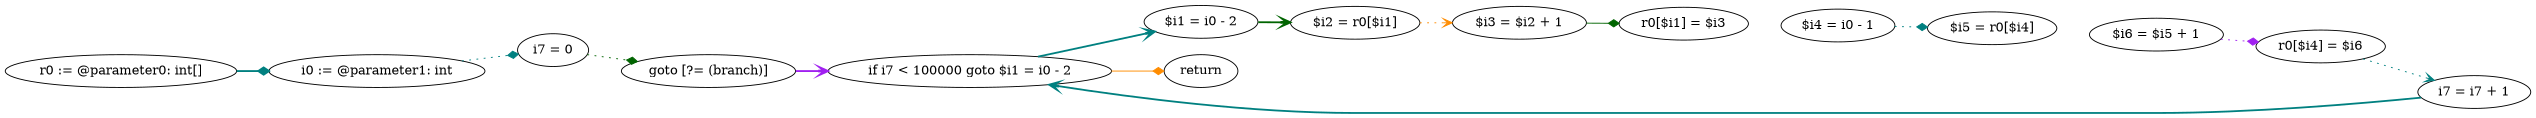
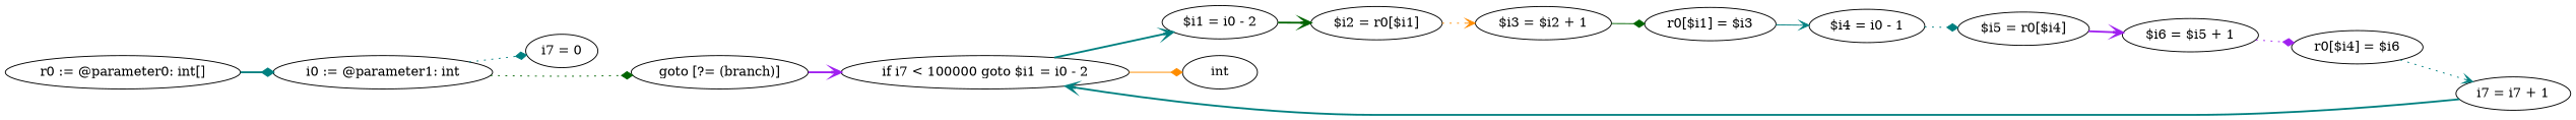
  digraph {
    rankdir=LR
    edge [arrowhead=vee color=teal style=bold]
    "r0 := @parameter0: int[]"
    "i0 := @parameter1: int"
    "i7 = 0"
    "goto [?= (branch)]"
    "if i7 < 100000 goto $i1 = i0 - 2"
    "$i1 = i0 - 2"
-   return
+   return [label=int]
    "$i2 = r0[$i1]"
    "$i3 = $i2 + 1"
    "r0[$i1] = $i3"
    "$i4 = i0 - 1"
    "$i5 = r0[$i4]"
    "$i6 = $i5 + 1"
    "r0[$i4] = $i6"
    "i7 = i7 + 1"
    "r0 := @parameter0: int[]" -> "i0 := @parameter1: int" [arrowhead=diamond]
    "i0 := @parameter1: int" -> "i7 = 0" [arrowhead=diamond style=dotted]
-   "i7 = 0" -> "goto [?= (branch)]" [arrowhead=diamond color=darkgreen style=dotted]
+   "i0 := @parameter1: int" -> "goto [?= (branch)]" [arrowhead=diamond color=darkgreen style=dotted]
    "goto [?= (branch)]" -> "if i7 < 100000 goto $i1 = i0 - 2" [color=purple]
    "if i7 < 100000 goto $i1 = i0 - 2" -> "$i1 = i0 - 2"
    "if i7 < 100000 goto $i1 = i0 - 2" -> return [arrowhead=diamond color=darkorange style=solid]
    "$i1 = i0 - 2" -> "$i2 = r0[$i1]" [color=darkgreen]
    "$i2 = r0[$i1]" -> "$i3 = $i2 + 1" [color=darkorange style=dotted]
    "$i3 = $i2 + 1" -> "r0[$i1] = $i3" [arrowhead=diamond color=darkgreen style=solid]
+   "r0[$i1] = $i3" -> "$i4 = i0 - 1" [style=solid]
    "$i4 = i0 - 1" -> "$i5 = r0[$i4]" [arrowhead=diamond style=dotted]
+   "$i5 = r0[$i4]" -> "$i6 = $i5 + 1" [color=purple]
    "$i6 = $i5 + 1" -> "r0[$i4] = $i6" [arrowhead=diamond color=purple style=dotted]
    "r0[$i4] = $i6" -> "i7 = i7 + 1" [style=dotted]
    "i7 = i7 + 1" -> "if i7 < 100000 goto $i1 = i0 - 2"
  }
